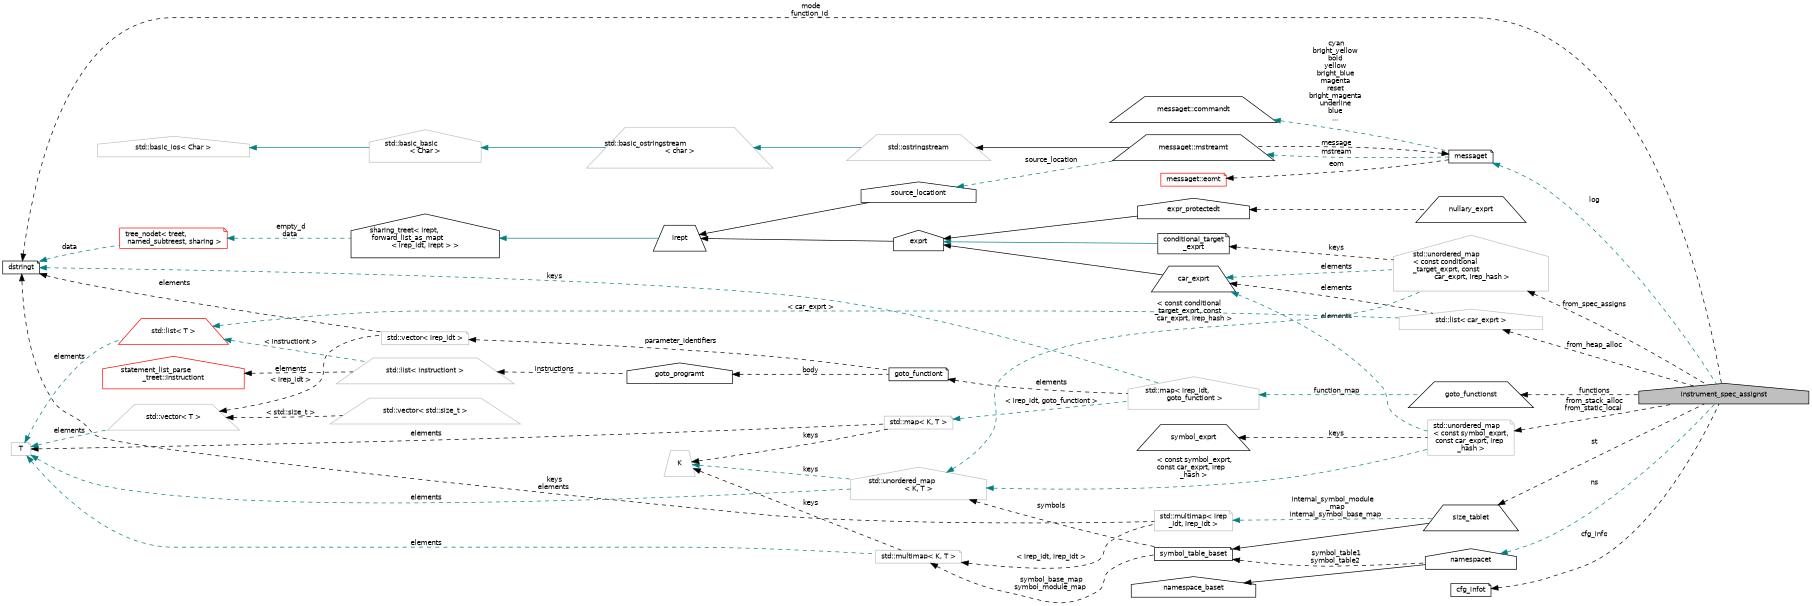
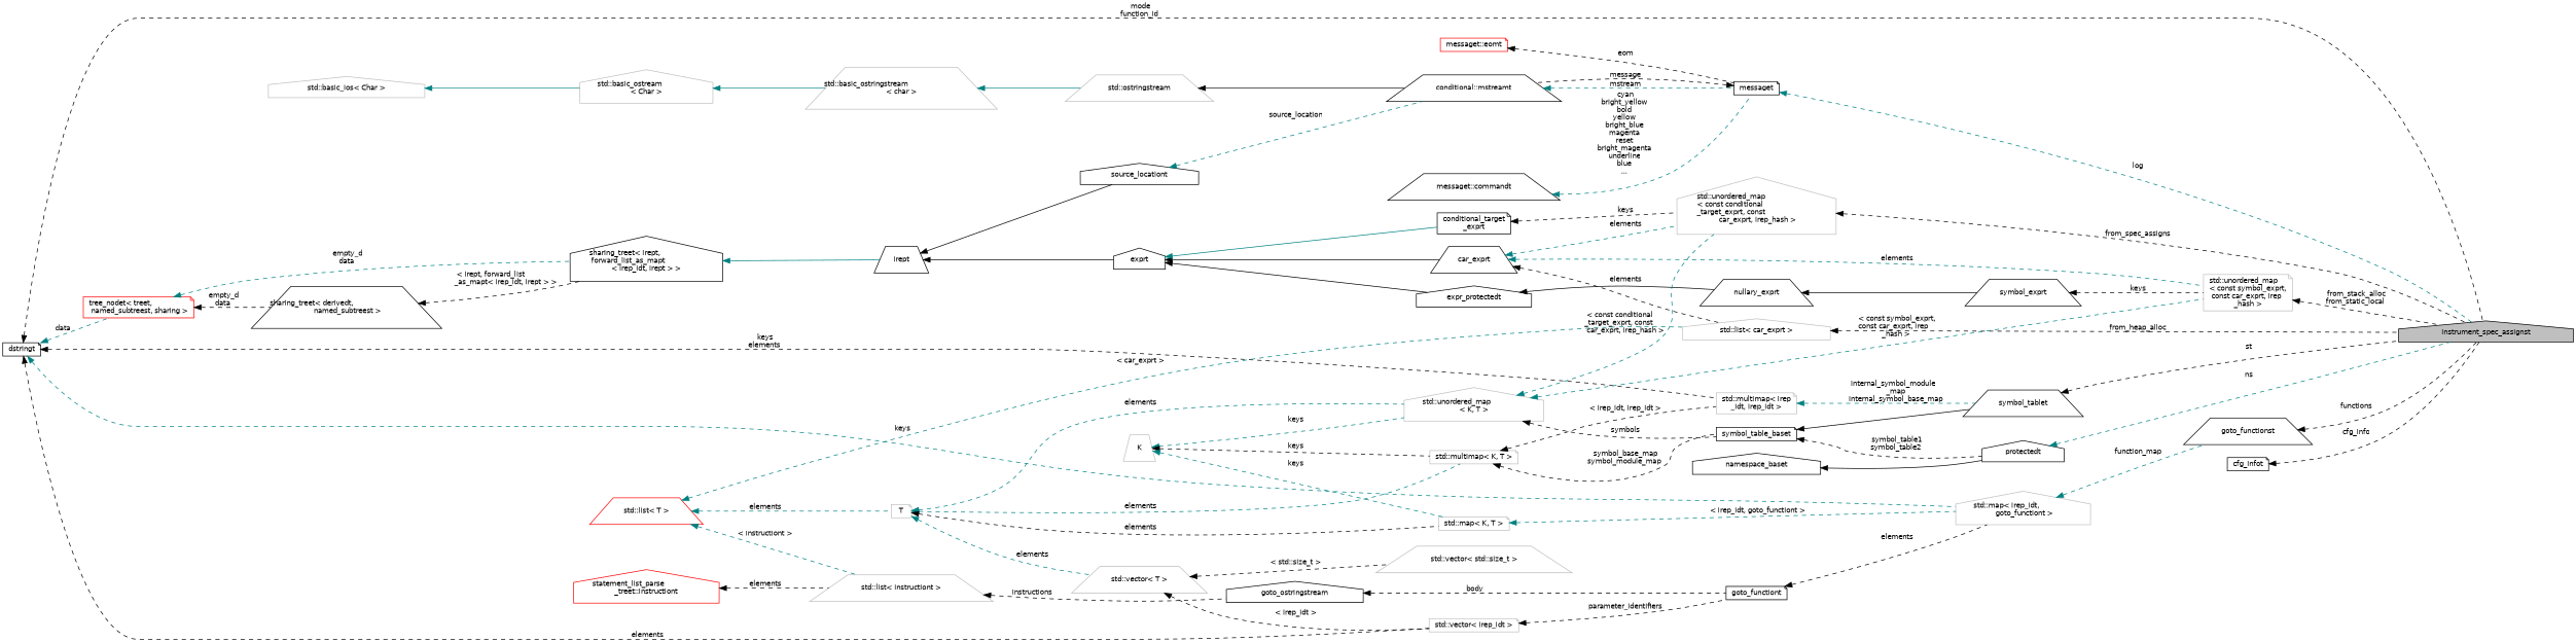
  digraph {
    rankdir=LR
    node [color=black fontname=Helvetica fontsize=10 shape=trapezium]
    edge [color=black dir=back fontname=Helvetica fontsize=10 labelfontname=Helvetica labelfontsize=10 style=dashed]
    n1 [fillcolor=grey75 fontcolor=black height=0.2 label=instrument_spec_assignst shape=house style=filled width=0.4]
    n2 [color=grey75 height=0.2 label="std::unordered_map\l\< const symbol_exprt,\l const car_exprt, irep\l_hash \>" shape=note width=0.4]
    n3 [height=0.2 label=car_exprt width=0.4]
    n4 [color=grey75 height=0.2 label="std::list\< car_exprt \>" shape=house width=0.4]
    n5 [color=grey75 height=0.2 label="std::unordered_map\l\< const conditional\l_target_exprt, const\l car_exprt, irep_hash \>" shape=house width=0.4]
    n6 [height=0.2 label=exprt shape=house width=0.4]
    n7 [height=0.2 label=expr_protectedt shape=house width=0.4]
    n8 [height=0.2 label="conditional_target\l_exprt" shape=note width=0.4]
    n9 [height=0.2 label=nullary_exprt width=0.4]
    n10 [height=0.2 label=irept width=0.4]
    n11 [height=0.2 label=source_locationt shape=house width=0.4]
-   n12 [height=0.2 label="messaget::mstreamt" width=0.4]
+   n12 [height=0.2 label="conditional::mstreamt" width=0.4]
    n13 [height=0.2 label="sharing_treet\< irept,\l forward_list_as_mapt\l\< irep_idt, irept \> \>" shape=house width=0.4]
    n14 [color=red height=0.2 label="tree_nodet\< treet,\l named_subtreest, sharing \>" shape=note width=0.4]
+   n15 [height=0.2 label="sharing_treet\< derivedt,\l named_subtreest \>" width=0.4]
    n16 [height=0.2 label=dstringt shape=note width=0.4]
    n17 [color=grey75 height=0.2 label="std::multimap\< irep\l_idt, irep_idt \>" shape=note width=0.4]
    n18 [color=grey75 height=0.2 label="std::map\< irep_idt,\l goto_functiont \>" shape=house width=0.4]
    n19 [color=grey75 height=0.2 label="std::vector\< irep_idt \>" shape=note width=0.4]
-   n20 [height=0.2 label=size_tablet width=0.4]
+   n20 [height=0.2 label=symbol_tablet width=0.4]
    n21 [height=0.2 label=goto_functionst width=0.4]
    n22 [height=0.2 label=goto_functiont shape=note width=0.4]
    n23 [height=0.2 label=symbol_exprt width=0.4]
    n24 [color=grey75 height=0.2 label="std::unordered_map\l\< K, T \>" shape=house width=0.4]
    n25 [height=0.2 label=symbol_table_baset shape=note width=0.4]
-   n26 [height=0.2 label=namespacet shape=house width=0.4]
+   n26 [height=0.2 label=protectedt shape=house width=0.4]
    n27 [color=grey75 height=0.2 label=K width=0.4]
    n28 [color=grey75 height=0.2 label="std::multimap\< K, T \>" shape=note width=0.4]
    n29 [color=grey75 height=0.2 label="std::map\< K, T \>" shape=note width=0.4]
    n30 [color=grey75 height=0.2 label=T shape=note width=0.4]
    n31 [color=grey75 height=0.2 label="std::vector\< T \>" width=0.4]
    n32 [color=red height=0.2 label="std::list\< T \>" width=0.4]
    n33 [color=grey75 height=0.2 label="std::vector\< std::size_t \>" width=0.4]
    n34 [color=grey75 height=0.2 label="std::list\< instructiont \>" width=0.4]
    n35 [height=0.2 label=messaget shape=note width=0.4]
    n36 [height=0.2 label="messaget::commandt" width=0.4]
    n37 [color=grey75 height=0.2 label="std::ostringstream" width=0.4]
    n38 [color=grey75 height=0.2 label="std::basic_ostringstream\l\< char \>" width=0.4]
-   n39 [color=grey75 height=0.2 label="std::basic_basic\l\< Char \>" shape=house width=0.4]
+   n39 [color=grey75 height=0.2 label="std::basic_ostream\l\< Char \>" shape=house width=0.4]
    n40 [color=grey75 height=0.2 label="std::basic_ios\< Char \>" shape=house width=0.4]
    n41 [color=red height=0.2 label="messaget::eomt" shape=note width=0.4]
-   n42 [height=0.2 label=goto_programt shape=house width=0.4]
+   n42 [height=0.2 label=goto_ostringstream shape=house width=0.4]
    n43 [height=0.2 label=cfg_infot shape=note width=0.4]
    n44 [height=0.2 label=namespace_baset shape=house width=0.4]
    n45 [color=red height=0.2 label="statement_list_parse\l_treet::instructiont" shape=house width=0.4]
    n2 -> n1 [label=" from_stack_alloc\nfrom_static_local"]
    n3 -> n2 [color=teal label=" elements"]
    n3 -> n4 [label=" elements"]
    n3 -> n5 [color=teal label=" elements"]
    n4 -> n1 [label=" from_heap_alloc"]
    n5 -> n1 [label=" from_spec_assigns"]
    n6 -> n3 [style=solid]
    n6 -> n7 [style=solid]
    n6 -> n8 [color=teal style=solid]
-   n7 -> n9
+   n7 -> n9 [style=solid]
    n8 -> n5 [label=" keys"]
+   n9 -> n23 [style=solid]
    n10 -> n6 [style=solid]
    n10 -> n11 [style=solid]
    n11 -> n12 [color=teal label=" source_location"]
    n12 -> n35 [color=teal label=" mstream"]
    n13 -> n10 [color=teal style=solid]
    n14 -> n13 [color=teal label=" empty_d\ndata"]
+   n14 -> n15 [label=" empty_d\ndata"]
+   n15 -> n13 [label=" \< irept, forward_list\l_as_mapt\< irep_idt, irept \> \>"]
    n16 -> n1 [label=" mode\nfunction_id"]
    n16 -> n14 [color=teal label=" data"]
    n16 -> n17 [label=" keys\nelements"]
    n16 -> n18 [color=teal label=" keys"]
    n16 -> n19 [label=" elements"]
    n17 -> n20 [color=teal label=" internal_symbol_module\l_map\ninternal_symbol_base_map"]
    n18 -> n21 [color=teal label=" function_map"]
    n19 -> n22 [label=" parameter_identifiers"]
    n20 -> n1 [label=" st"]
    n21 -> n1 [label=" functions"]
    n22 -> n18 [label=" elements"]
    n23 -> n2 [label=" keys"]
    n24 -> n2 [color=teal label=" \< const symbol_exprt,\l const car_exprt, irep\l_hash \>"]
    n24 -> n5 [color=teal label=" \< const conditional\l_target_exprt, const\l car_exprt, irep_hash \>"]
    n24 -> n25 [label=" symbols"]
    n25 -> n20 [style=solid]
    n25 -> n26 [label=" symbol_table1\nsymbol_table2"]
    n26 -> n1 [color=teal label=" ns"]
    n27 -> n24 [color=teal label=" keys"]
    n27 -> n28 [label=" keys"]
-   n27 -> n29 [label=" keys"]
+   n27 -> n29 [color=teal label=" keys"]
    n28 -> n17 [label=" \< irep_idt, irep_idt \>"]
    n28 -> n25 [label=" symbol_base_map\nsymbol_module_map"]
    n29 -> n18 [color=teal label=" \< irep_idt, goto_functiont \>"]
    n30 -> n24 [color=teal label=" elements"]
    n30 -> n28 [color=teal label=" elements"]
    n30 -> n29 [label=" elements"]
    n30 -> n31 [color=teal label=" elements"]
-   n30 -> n32 [color=teal label=" elements"]
+   n32 -> n30 [color=teal label=" elements"]
    n31 -> n19 [label=" \< irep_idt \>"]
    n31 -> n33 [label=" \< std::size_t \>"]
    n32 -> n4 [color=teal label=" \< car_exprt \>"]
    n32 -> n34 [color=teal label=" \< instructiont \>"]
    n34 -> n42 [label=" instructions"]
    n35 -> n1 [color=teal label=" log"]
    n35 -> n12 [label=" message"]
    n36 -> n35 [color=teal label=" cyan\nbright_yellow\nbold\nyellow\nbright_blue\nmagenta\nreset\nbright_magenta\nunderline\nblue\n..."]
    n37 -> n12 [style=solid]
    n38 -> n37 [color=teal style=solid]
    n39 -> n38 [color=teal style=solid]
    n40 -> n39 [color=teal style=solid]
    n41 -> n35 [label=" eom"]
    n42 -> n22 [label=" body"]
    n43 -> n1 [label=" cfg_info"]
    n44 -> n26 [style=solid]
    n45 -> n34 [label=" elements"]
  }
